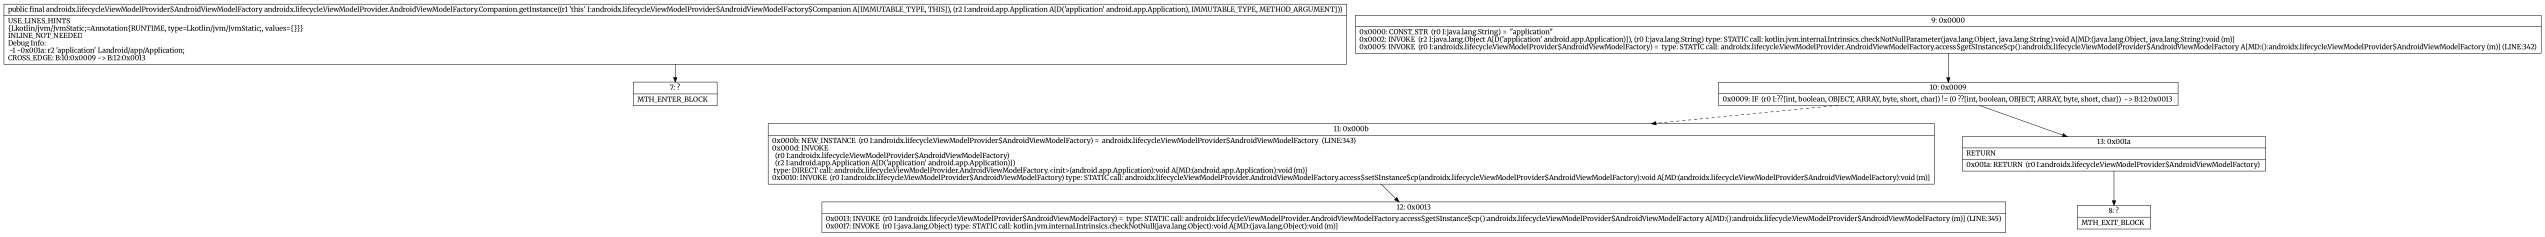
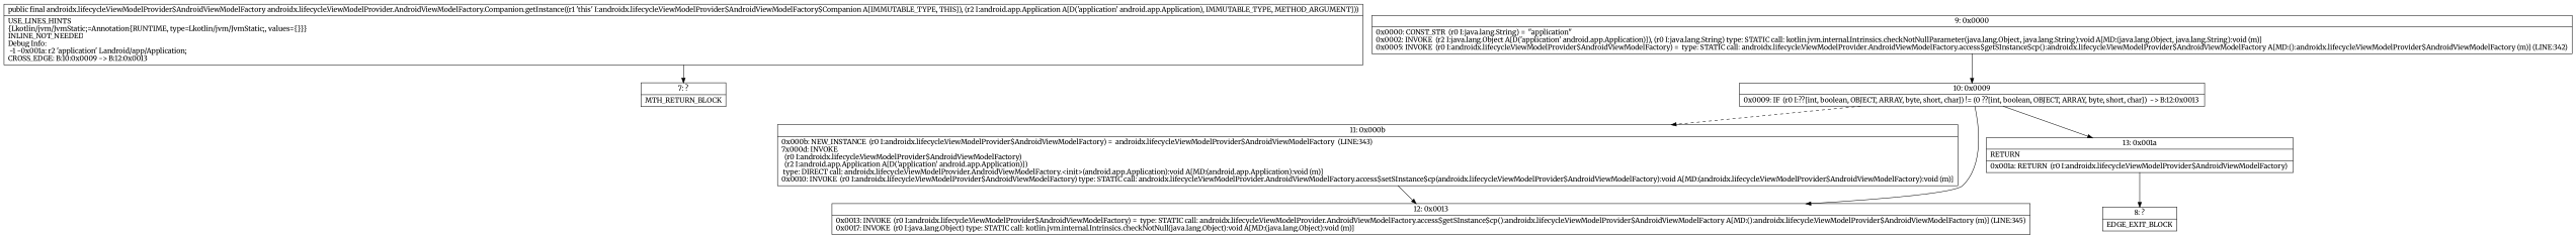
  digraph {
    fontname=Merriweather
    node [fontname=Merriweather shape=record]
    edge [fontname=Merriweather]
-   n1 [label="{7\:\ ?|MTH_ENTER_BLOCK\l}"]
+   n1 [label="{7\:\ ?|MTH_RETURN_BLOCK\l}"]
    n2 [label="{9\:\ 0x0000|0x0000: CONST_STR  (r0 I:java.lang.String) =  \"application\" \l0x0002: INVOKE  (r2 I:java.lang.Object A[D('application' android.app.Application)]), (r0 I:java.lang.String) type: STATIC call: kotlin.jvm.internal.Intrinsics.checkNotNullParameter(java.lang.Object, java.lang.String):void A[MD:(java.lang.Object, java.lang.String):void (m)]\l0x0005: INVOKE  (r0 I:androidx.lifecycle.ViewModelProvider$AndroidViewModelFactory) =  type: STATIC call: androidx.lifecycle.ViewModelProvider.AndroidViewModelFactory.access$getSInstance$cp():androidx.lifecycle.ViewModelProvider$AndroidViewModelFactory A[MD:():androidx.lifecycle.ViewModelProvider$AndroidViewModelFactory (m)] (LINE:342)\l}"]
    n3 [label="{10\:\ 0x0009|0x0009: IF  (r0 I:??[int, boolean, OBJECT, ARRAY, byte, short, char]) != (0 ??[int, boolean, OBJECT, ARRAY, byte, short, char])  \-\> B:12:0x0013 \l}"]
-   n4 [label="{11\:\ 0x000b|0x000b: NEW_INSTANCE  (r0 I:androidx.lifecycle.ViewModelProvider$AndroidViewModelFactory) =  androidx.lifecycle.ViewModelProvider$AndroidViewModelFactory  (LINE:343)\l0x000d: INVOKE  \l  (r0 I:androidx.lifecycle.ViewModelProvider$AndroidViewModelFactory)\l  (r2 I:android.app.Application A[D('application' android.app.Application)])\l type: DIRECT call: androidx.lifecycle.ViewModelProvider.AndroidViewModelFactory.\<init\>(android.app.Application):void A[MD:(android.app.Application):void (m)]\l0x0010: INVOKE  (r0 I:androidx.lifecycle.ViewModelProvider$AndroidViewModelFactory) type: STATIC call: androidx.lifecycle.ViewModelProvider.AndroidViewModelFactory.access$setSInstance$cp(androidx.lifecycle.ViewModelProvider$AndroidViewModelFactory):void A[MD:(androidx.lifecycle.ViewModelProvider$AndroidViewModelFactory):void (m)]\l}"]
+   n4 [label="{11\:\ 0x000b|0x000b: NEW_INSTANCE  (r0 I:androidx.lifecycle.ViewModelProvider$AndroidViewModelFactory) =  androidx.lifecycle.ViewModelProvider$AndroidViewModelFactory  (LINE:343)\l7x000d: INVOKE  \l  (r0 I:androidx.lifecycle.ViewModelProvider$AndroidViewModelFactory)\l  (r2 I:android.app.Application A[D('application' android.app.Application)])\l type: DIRECT call: androidx.lifecycle.ViewModelProvider.AndroidViewModelFactory.\<init\>(android.app.Application):void A[MD:(android.app.Application):void (m)]\l0x0010: INVOKE  (r0 I:androidx.lifecycle.ViewModelProvider$AndroidViewModelFactory) type: STATIC call: androidx.lifecycle.ViewModelProvider.AndroidViewModelFactory.access$setSInstance$cp(androidx.lifecycle.ViewModelProvider$AndroidViewModelFactory):void A[MD:(androidx.lifecycle.ViewModelProvider$AndroidViewModelFactory):void (m)]\l}"]
    n5 [label="{12\:\ 0x0013|0x0013: INVOKE  (r0 I:androidx.lifecycle.ViewModelProvider$AndroidViewModelFactory) =  type: STATIC call: androidx.lifecycle.ViewModelProvider.AndroidViewModelFactory.access$getSInstance$cp():androidx.lifecycle.ViewModelProvider$AndroidViewModelFactory A[MD:():androidx.lifecycle.ViewModelProvider$AndroidViewModelFactory (m)] (LINE:345)\l0x0017: INVOKE  (r0 I:java.lang.Object) type: STATIC call: kotlin.jvm.internal.Intrinsics.checkNotNull(java.lang.Object):void A[MD:(java.lang.Object):void (m)]\l}"]
    n6 [label="{13\:\ 0x001a|RETURN\l|0x001a: RETURN  (r0 I:androidx.lifecycle.ViewModelProvider$AndroidViewModelFactory) \l}"]
-   n7 [label="{8\:\ ?|MTH_EXIT_BLOCK\l}"]
+   n7 [label="{8\:\ ?|EDGE_EXIT_BLOCK\l}"]
    n8 [label="{public final androidx.lifecycle.ViewModelProvider$AndroidViewModelFactory androidx.lifecycle.ViewModelProvider.AndroidViewModelFactory.Companion.getInstance((r1 'this' I:androidx.lifecycle.ViewModelProvider$AndroidViewModelFactory$Companion A[IMMUTABLE_TYPE, THIS]), (r2 I:android.app.Application A[D('application' android.app.Application), IMMUTABLE_TYPE, METHOD_ARGUMENT]))  | USE_LINES_HINTS\l\{Lkotlin\/jvm\/JvmStatic;=Annotation\{RUNTIME, type=Lkotlin\/jvm\/JvmStatic;, values=\{\}\}\}\lINLINE_NOT_NEEDED\lDebug Info:\l  \-1 \-0x001a: r2 'application' Landroid\/app\/Application;\lCROSS_EDGE: B:10:0x0009 \-\> B:12:0x0013\l}"]
    n2 -> n3
    n3 -> n4 [style=dashed]
+   n3 -> n5
    n3 -> n6
    n4 -> n5
    n6 -> n7
    n8 -> n1
  }
